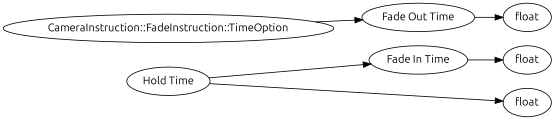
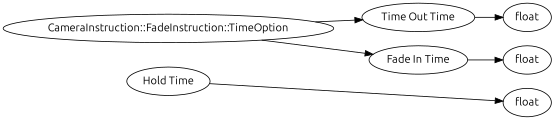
  digraph {
    fontname=Ubuntu
    rankdir=LR
    node [fontname=Ubuntu]
    edge [fontname=Ubuntu]
    n1 [label=float]
    n2 [label=float]
    n3 [label=float]
    n4 [label="CameraInstruction::FadeInstruction::TimeOption"]
    n5 [label="Fade In Time"]
-   n6 [label="Fade Out Time"]
+   n6 [label="Time Out Time"]
    n7 [label="Hold Time"]
    subgraph sub_1 {
      rank=max
      n1
      n2
      n3
    }
-   n7 -> n5
+   n4 -> n5
    n4 -> n6
    n5 -> n1
    n6 -> n3
    n7 -> n2
  }
